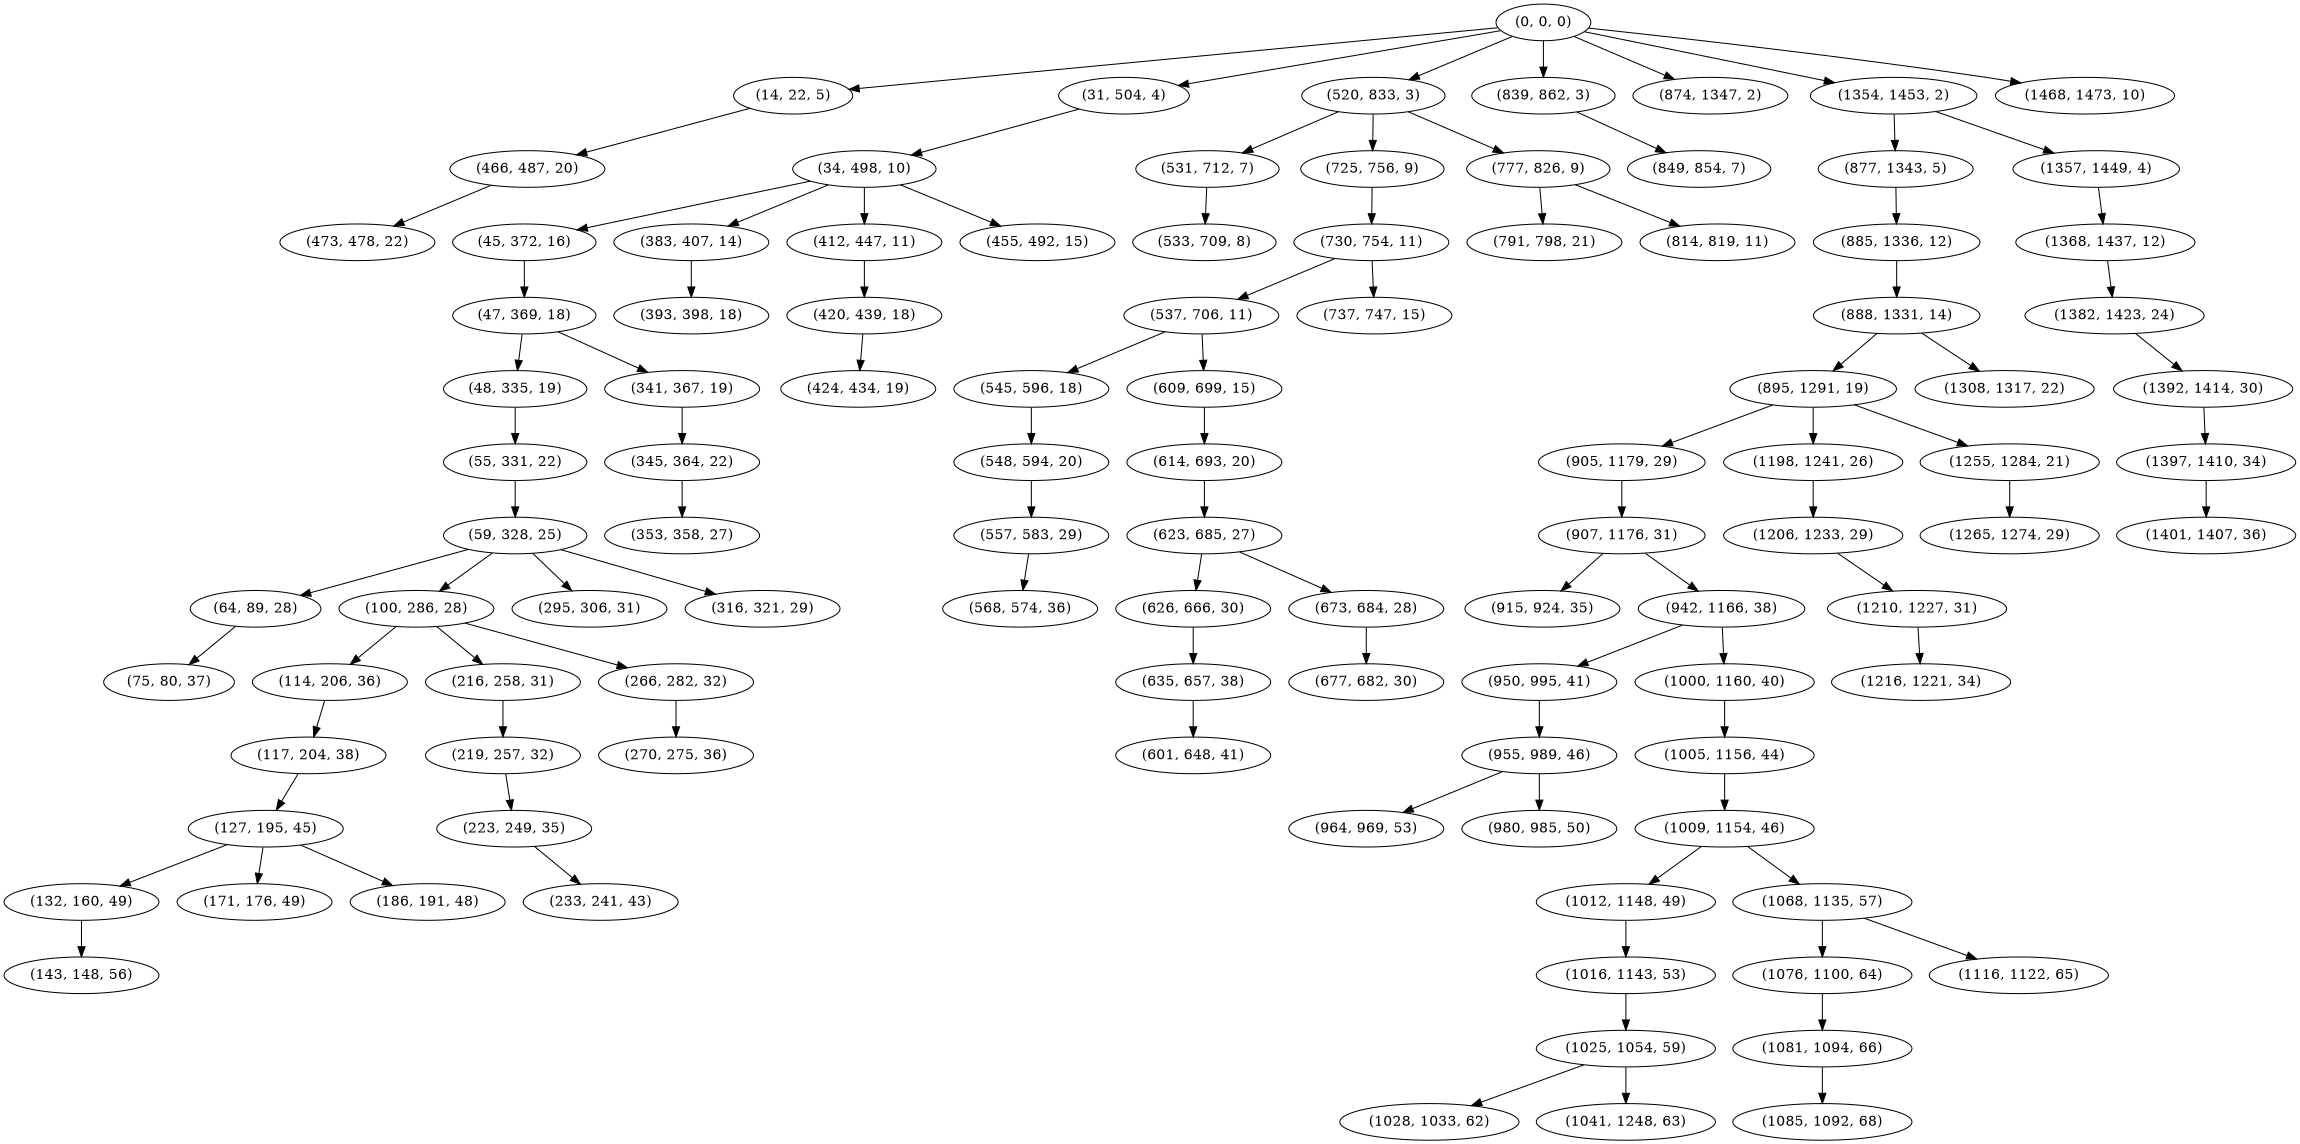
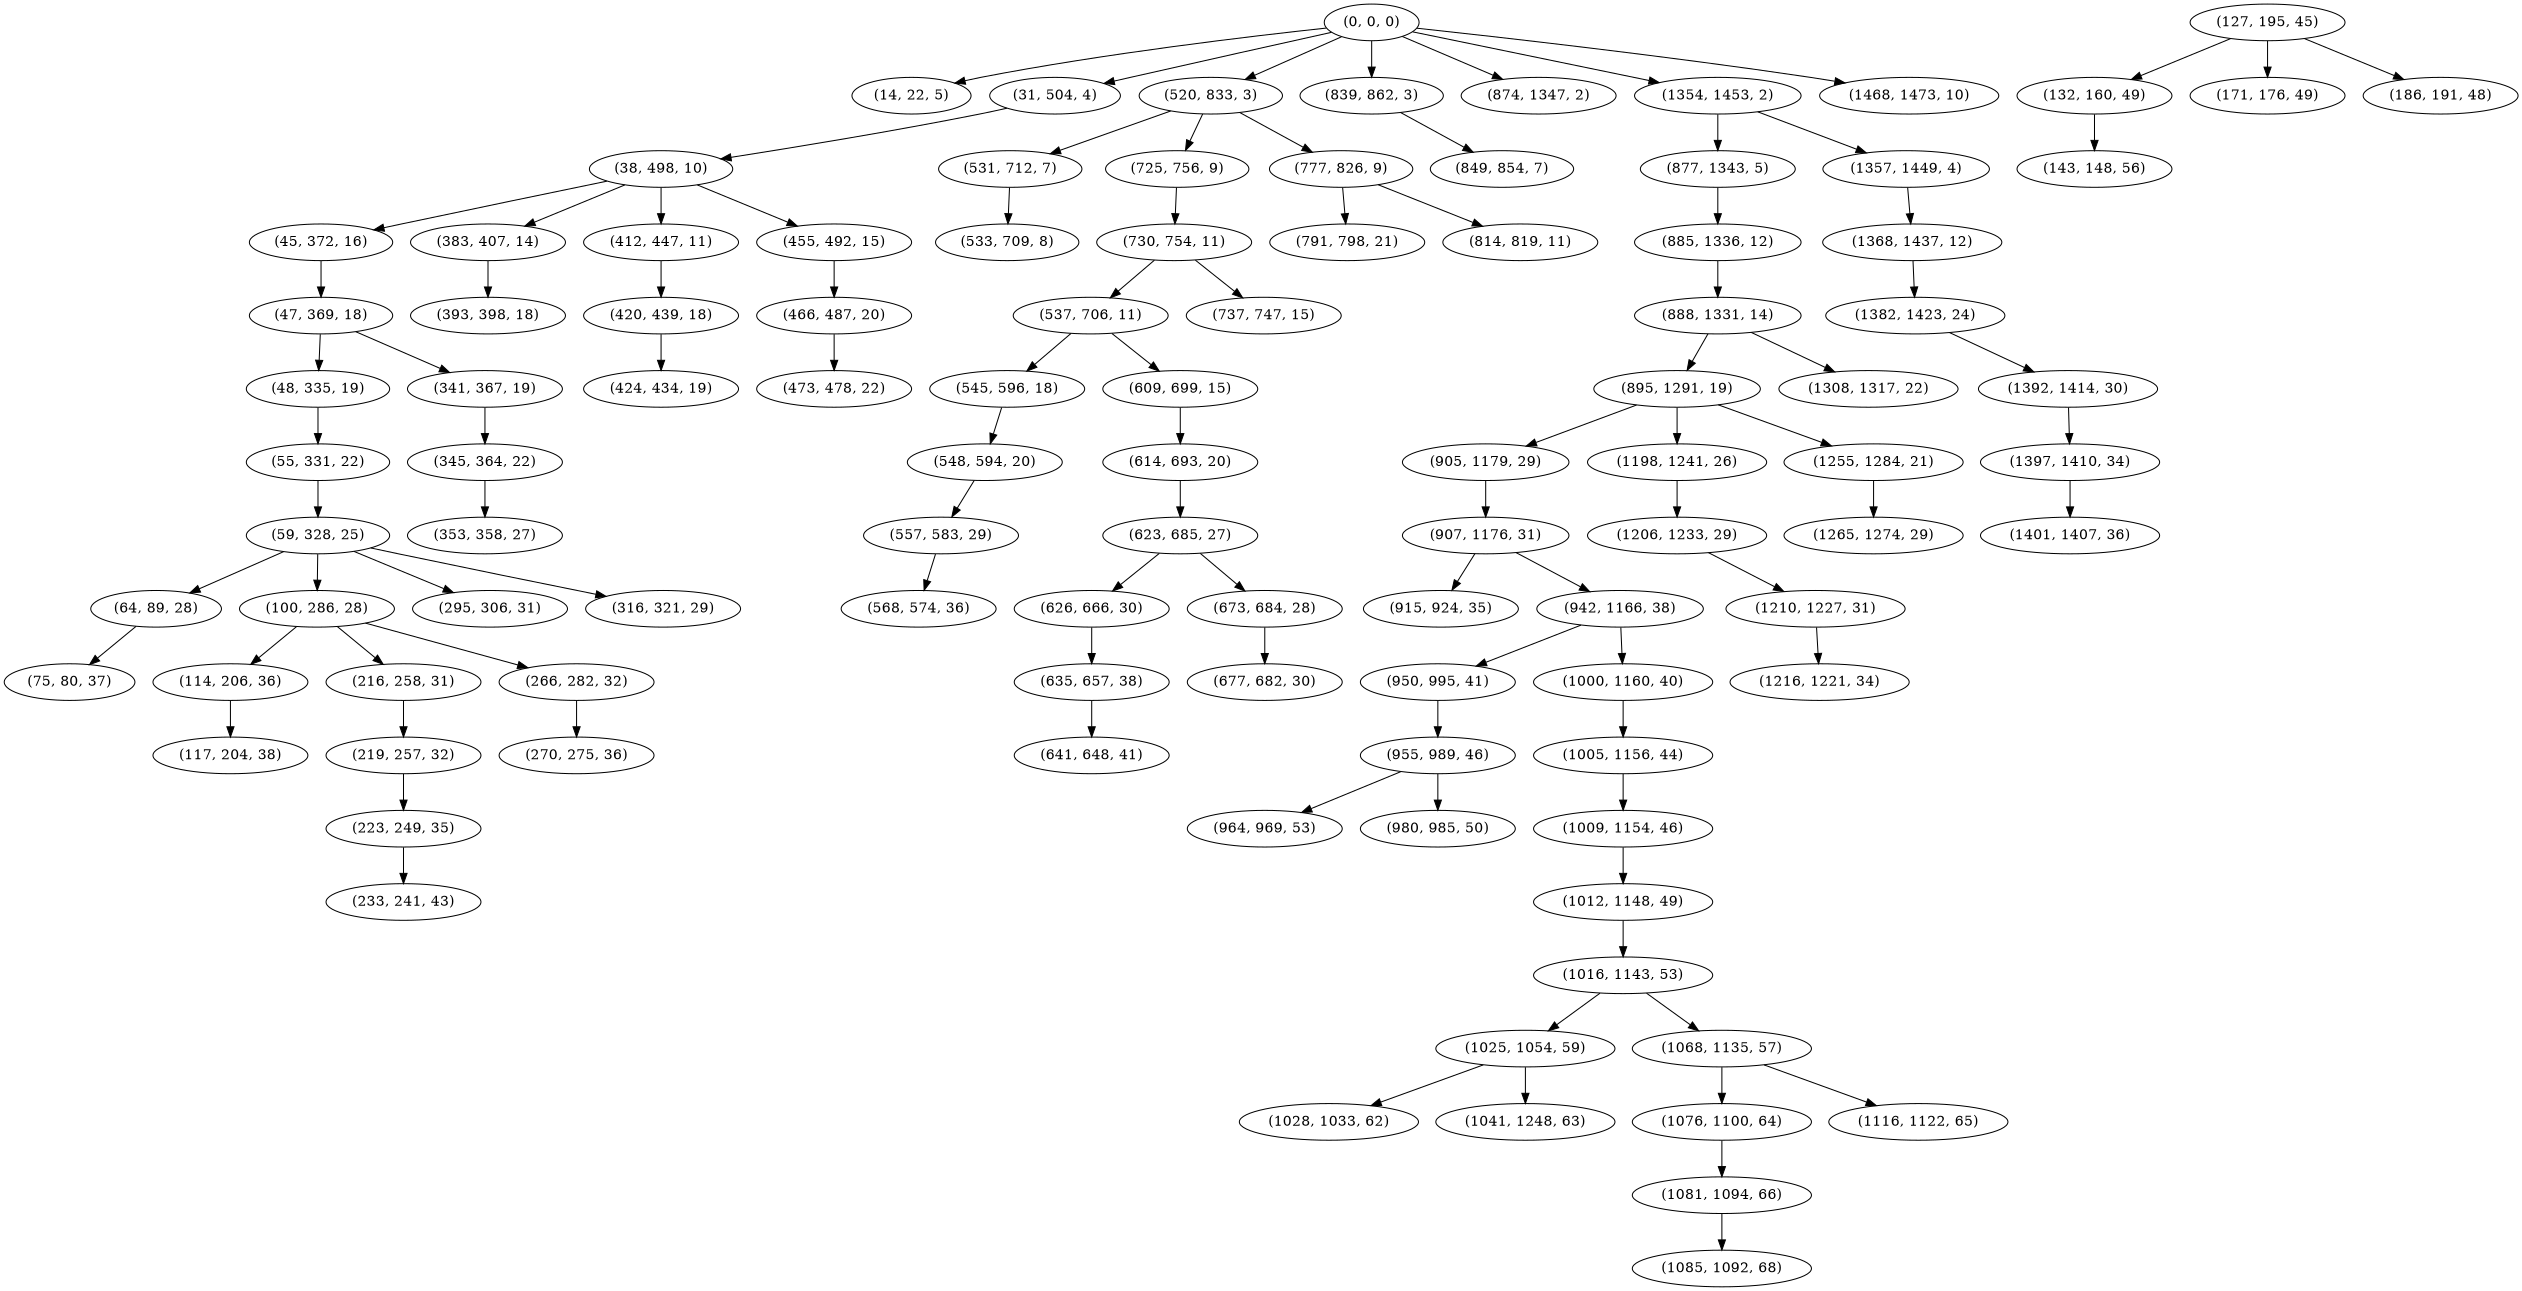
  digraph {
    "(0, 0, 0)"
    "(14, 22, 5)"
    "(31, 504, 4)"
    "(520, 833, 3)"
    "(839, 862, 3)"
    "(874, 1347, 2)"
    "(1354, 1453, 2)"
    "(1468, 1473, 10)"
-   "(38, 498, 10)" [label="(34, 498, 10)"]
+   "(38, 498, 10)"
    "(531, 712, 7)"
    "(725, 756, 9)"
    "(777, 826, 9)"
    "(849, 854, 7)"
    "(877, 1343, 5)"
    "(1357, 1449, 4)"
    "(45, 372, 16)"
    "(383, 407, 14)"
    "(412, 447, 11)"
    "(455, 492, 15)"
    "(47, 369, 18)"
    "(393, 398, 18)"
    "(420, 439, 18)"
    "(466, 487, 20)"
    "(48, 335, 19)"
    "(341, 367, 19)"
    "(55, 331, 22)"
    "(345, 364, 22)"
    "(59, 328, 25)"
    "(64, 89, 28)"
    "(100, 286, 28)"
    "(295, 306, 31)"
    "(316, 321, 29)"
    "(75, 80, 37)"
    "(114, 206, 36)"
    "(216, 258, 31)"
    "(266, 282, 32)"
    "(117, 204, 38)"
    "(219, 257, 32)"
    "(270, 275, 36)"
    "(127, 195, 45)"
    "(132, 160, 49)"
    "(171, 176, 49)"
    "(186, 191, 48)"
    "(143, 148, 56)"
    "(223, 249, 35)"
    "(233, 241, 43)"
    "(353, 358, 27)"
    "(424, 434, 19)"
    "(473, 478, 22)"
    "(533, 709, 8)"
    "(730, 754, 11)"
    "(791, 798, 21)"
    "(814, 819, 11)"
    "(537, 706, 11)"
    "(545, 596, 18)"
    "(609, 699, 15)"
    "(548, 594, 20)"
    "(614, 693, 20)"
    "(557, 583, 29)"
    "(568, 574, 36)"
    "(623, 685, 27)"
    "(626, 666, 30)"
    "(673, 684, 28)"
    "(635, 657, 38)"
    "(677, 682, 30)"
-   "(641, 648, 41)" [label="(601, 648, 41)"]
+   "(641, 648, 41)"
    "(737, 747, 15)"
    "(885, 1336, 12)"
    "(888, 1331, 14)"
    "(895, 1291, 19)"
    "(1308, 1317, 22)"
    "(905, 1179, 29)"
    "(1198, 1241, 26)"
    "(1255, 1284, 21)"
    "(907, 1176, 31)"
    "(1206, 1233, 29)"
    "(1265, 1274, 29)"
    "(915, 924, 35)"
    "(942, 1166, 38)"
    "(950, 995, 41)"
    "(1000, 1160, 40)"
    "(955, 989, 46)"
    "(1005, 1156, 44)"
    "(964, 969, 53)"
    "(980, 985, 50)"
    "(1009, 1154, 46)"
    "(1012, 1148, 49)"
    "(1016, 1143, 53)"
    "(1025, 1054, 59)"
    "(1068, 1135, 57)"
    "(1028, 1033, 62)"
    n92 [label="(1041, 1248, 63)"]
    "(1076, 1100, 64)"
    "(1116, 1122, 65)"
    "(1081, 1094, 66)"
    "(1085, 1092, 68)"
    "(1210, 1227, 31)"
    "(1216, 1221, 34)"
    "(1368, 1437, 12)"
    "(1382, 1423, 24)"
    "(1392, 1414, 30)"
    "(1397, 1410, 34)"
    "(1401, 1407, 36)"
    "(0, 0, 0)" -> "(14, 22, 5)"
    "(0, 0, 0)" -> "(31, 504, 4)"
    "(0, 0, 0)" -> "(520, 833, 3)"
    "(0, 0, 0)" -> "(839, 862, 3)"
    "(0, 0, 0)" -> "(874, 1347, 2)"
    "(0, 0, 0)" -> "(1354, 1453, 2)"
    "(0, 0, 0)" -> "(1468, 1473, 10)"
    "(31, 504, 4)" -> "(38, 498, 10)"
    "(520, 833, 3)" -> "(531, 712, 7)"
    "(520, 833, 3)" -> "(725, 756, 9)"
    "(520, 833, 3)" -> "(777, 826, 9)"
    "(839, 862, 3)" -> "(849, 854, 7)"
    "(1354, 1453, 2)" -> "(877, 1343, 5)"
    "(1354, 1453, 2)" -> "(1357, 1449, 4)"
    "(38, 498, 10)" -> "(45, 372, 16)"
    "(38, 498, 10)" -> "(383, 407, 14)"
    "(38, 498, 10)" -> "(412, 447, 11)"
    "(38, 498, 10)" -> "(455, 492, 15)"
    "(531, 712, 7)" -> "(533, 709, 8)"
    "(725, 756, 9)" -> "(730, 754, 11)"
    "(777, 826, 9)" -> "(791, 798, 21)"
    "(777, 826, 9)" -> "(814, 819, 11)"
    "(877, 1343, 5)" -> "(885, 1336, 12)"
    "(1357, 1449, 4)" -> "(1368, 1437, 12)"
    "(45, 372, 16)" -> "(47, 369, 18)"
    "(383, 407, 14)" -> "(393, 398, 18)"
    "(412, 447, 11)" -> "(420, 439, 18)"
-   "(14, 22, 5)" -> "(466, 487, 20)"
+   "(455, 492, 15)" -> "(466, 487, 20)"
    "(47, 369, 18)" -> "(48, 335, 19)"
    "(47, 369, 18)" -> "(341, 367, 19)"
    "(420, 439, 18)" -> "(424, 434, 19)"
    "(466, 487, 20)" -> "(473, 478, 22)"
    "(48, 335, 19)" -> "(55, 331, 22)"
    "(341, 367, 19)" -> "(345, 364, 22)"
    "(55, 331, 22)" -> "(59, 328, 25)"
    "(345, 364, 22)" -> "(353, 358, 27)"
    "(59, 328, 25)" -> "(64, 89, 28)"
    "(59, 328, 25)" -> "(100, 286, 28)"
    "(59, 328, 25)" -> "(295, 306, 31)"
    "(59, 328, 25)" -> "(316, 321, 29)"
    "(64, 89, 28)" -> "(75, 80, 37)"
    "(100, 286, 28)" -> "(114, 206, 36)"
    "(100, 286, 28)" -> "(216, 258, 31)"
    "(100, 286, 28)" -> "(266, 282, 32)"
    "(114, 206, 36)" -> "(117, 204, 38)"
    "(216, 258, 31)" -> "(219, 257, 32)"
    "(266, 282, 32)" -> "(270, 275, 36)"
-   "(117, 204, 38)" -> "(127, 195, 45)"
    "(219, 257, 32)" -> "(223, 249, 35)"
    "(127, 195, 45)" -> "(132, 160, 49)"
    "(127, 195, 45)" -> "(171, 176, 49)"
    "(127, 195, 45)" -> "(186, 191, 48)"
    "(132, 160, 49)" -> "(143, 148, 56)"
    "(223, 249, 35)" -> "(233, 241, 43)"
    "(730, 754, 11)" -> "(537, 706, 11)"
    "(730, 754, 11)" -> "(737, 747, 15)"
    "(537, 706, 11)" -> "(545, 596, 18)"
    "(537, 706, 11)" -> "(609, 699, 15)"
    "(545, 596, 18)" -> "(548, 594, 20)"
    "(609, 699, 15)" -> "(614, 693, 20)"
    "(548, 594, 20)" -> "(557, 583, 29)"
    "(614, 693, 20)" -> "(623, 685, 27)"
    "(557, 583, 29)" -> "(568, 574, 36)"
    "(623, 685, 27)" -> "(626, 666, 30)"
    "(623, 685, 27)" -> "(673, 684, 28)"
    "(626, 666, 30)" -> "(635, 657, 38)"
    "(673, 684, 28)" -> "(677, 682, 30)"
    "(635, 657, 38)" -> "(641, 648, 41)"
    "(885, 1336, 12)" -> "(888, 1331, 14)"
    "(888, 1331, 14)" -> "(895, 1291, 19)"
    "(888, 1331, 14)" -> "(1308, 1317, 22)"
    "(895, 1291, 19)" -> "(905, 1179, 29)"
    "(895, 1291, 19)" -> "(1198, 1241, 26)"
    "(895, 1291, 19)" -> "(1255, 1284, 21)"
    "(905, 1179, 29)" -> "(907, 1176, 31)"
    "(1198, 1241, 26)" -> "(1206, 1233, 29)"
    "(1255, 1284, 21)" -> "(1265, 1274, 29)"
    "(907, 1176, 31)" -> "(915, 924, 35)"
    "(907, 1176, 31)" -> "(942, 1166, 38)"
    "(1206, 1233, 29)" -> "(1210, 1227, 31)"
    "(942, 1166, 38)" -> "(950, 995, 41)"
    "(942, 1166, 38)" -> "(1000, 1160, 40)"
    "(950, 995, 41)" -> "(955, 989, 46)"
    "(1000, 1160, 40)" -> "(1005, 1156, 44)"
    "(955, 989, 46)" -> "(964, 969, 53)"
    "(955, 989, 46)" -> "(980, 985, 50)"
    "(1005, 1156, 44)" -> "(1009, 1154, 46)"
    "(1009, 1154, 46)" -> "(1012, 1148, 49)"
    "(1012, 1148, 49)" -> "(1016, 1143, 53)"
    "(1016, 1143, 53)" -> "(1025, 1054, 59)"
-   "(1009, 1154, 46)" -> "(1068, 1135, 57)"
+   "(1016, 1143, 53)" -> "(1068, 1135, 57)"
    "(1025, 1054, 59)" -> "(1028, 1033, 62)"
    "(1025, 1054, 59)" -> n92
    "(1068, 1135, 57)" -> "(1076, 1100, 64)"
    "(1068, 1135, 57)" -> "(1116, 1122, 65)"
    "(1076, 1100, 64)" -> "(1081, 1094, 66)"
    "(1081, 1094, 66)" -> "(1085, 1092, 68)"
    "(1210, 1227, 31)" -> "(1216, 1221, 34)"
    "(1368, 1437, 12)" -> "(1382, 1423, 24)"
    "(1382, 1423, 24)" -> "(1392, 1414, 30)"
    "(1392, 1414, 30)" -> "(1397, 1410, 34)"
    "(1397, 1410, 34)" -> "(1401, 1407, 36)"
  }
